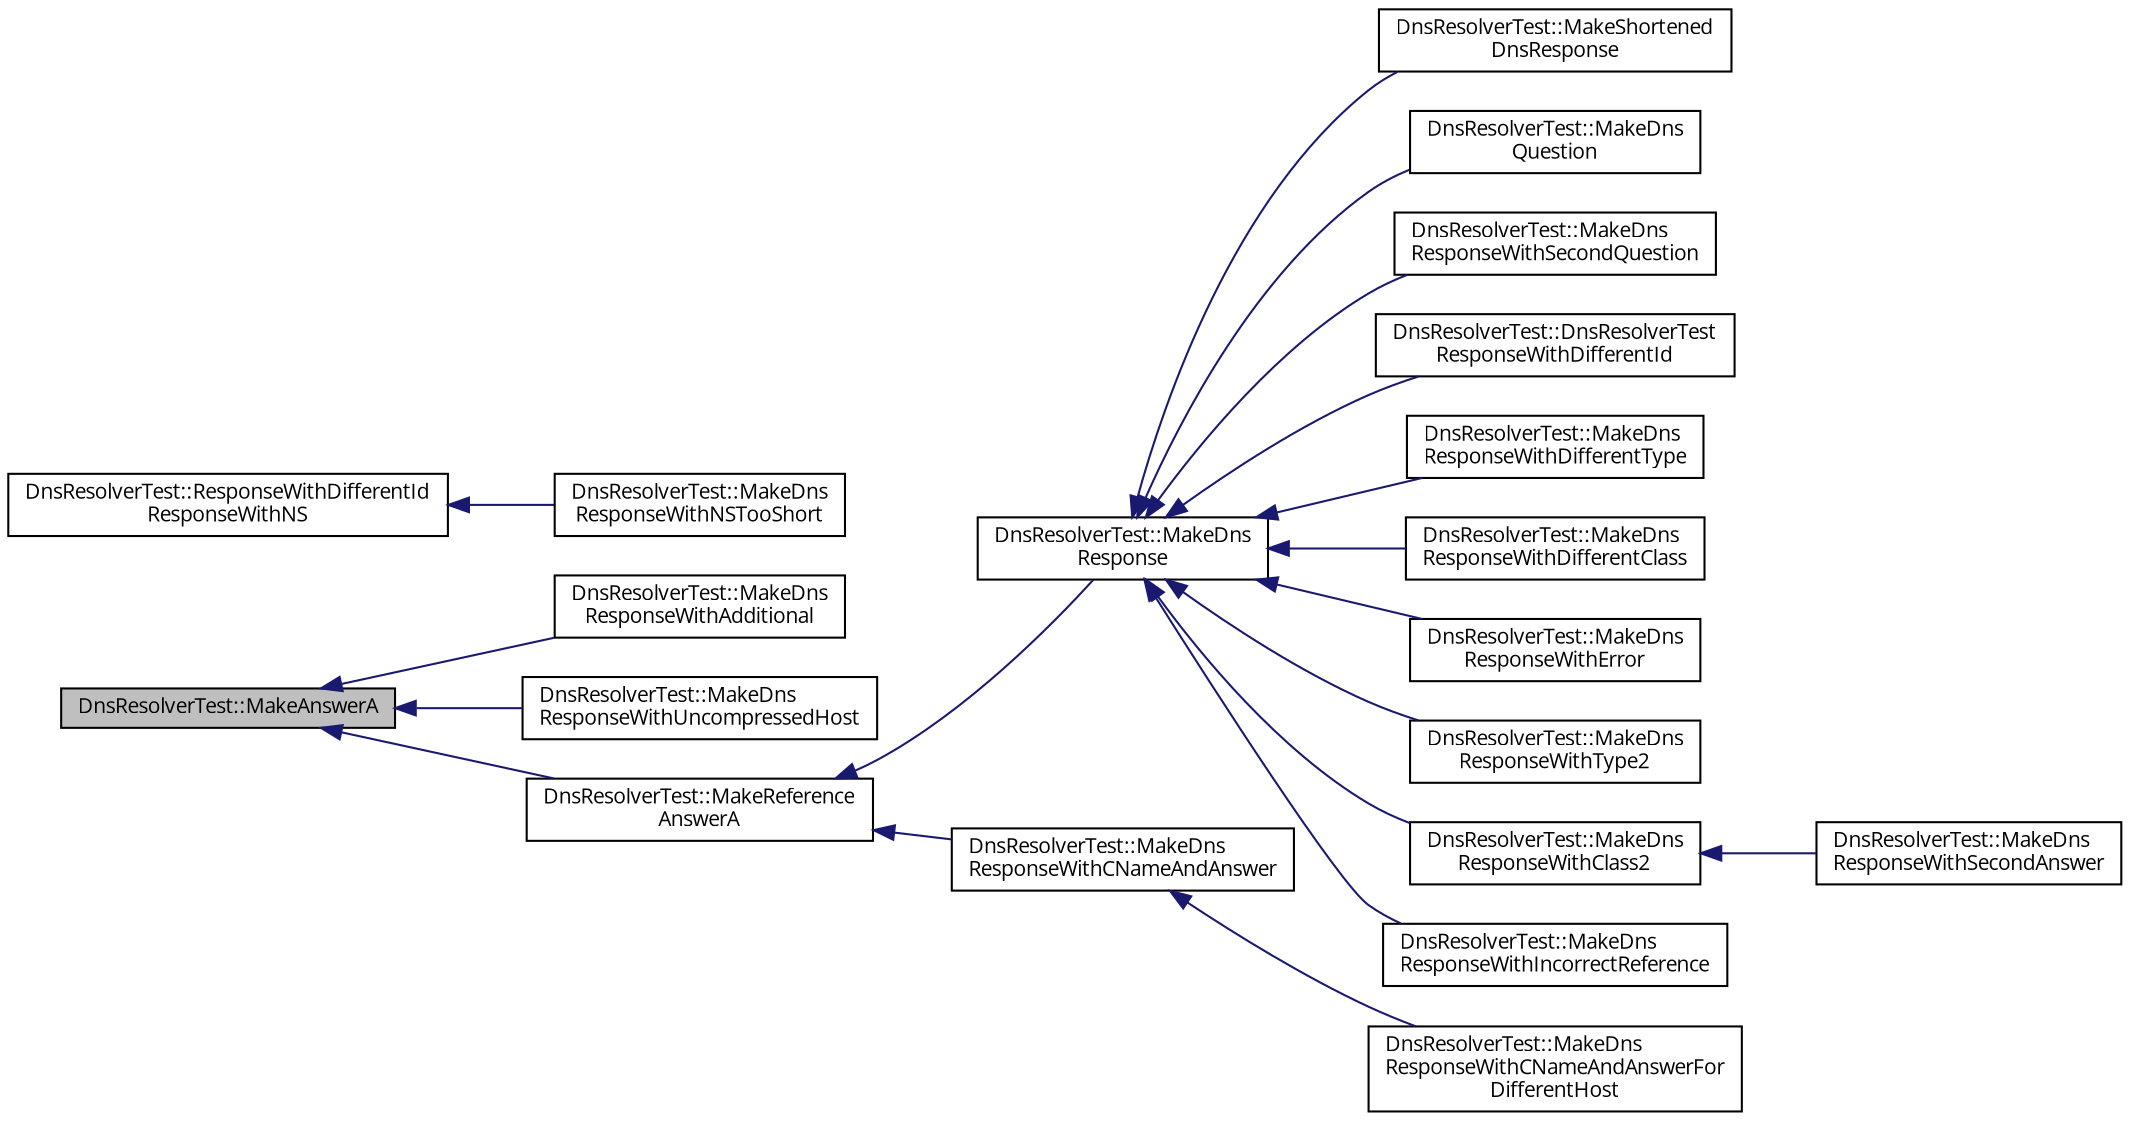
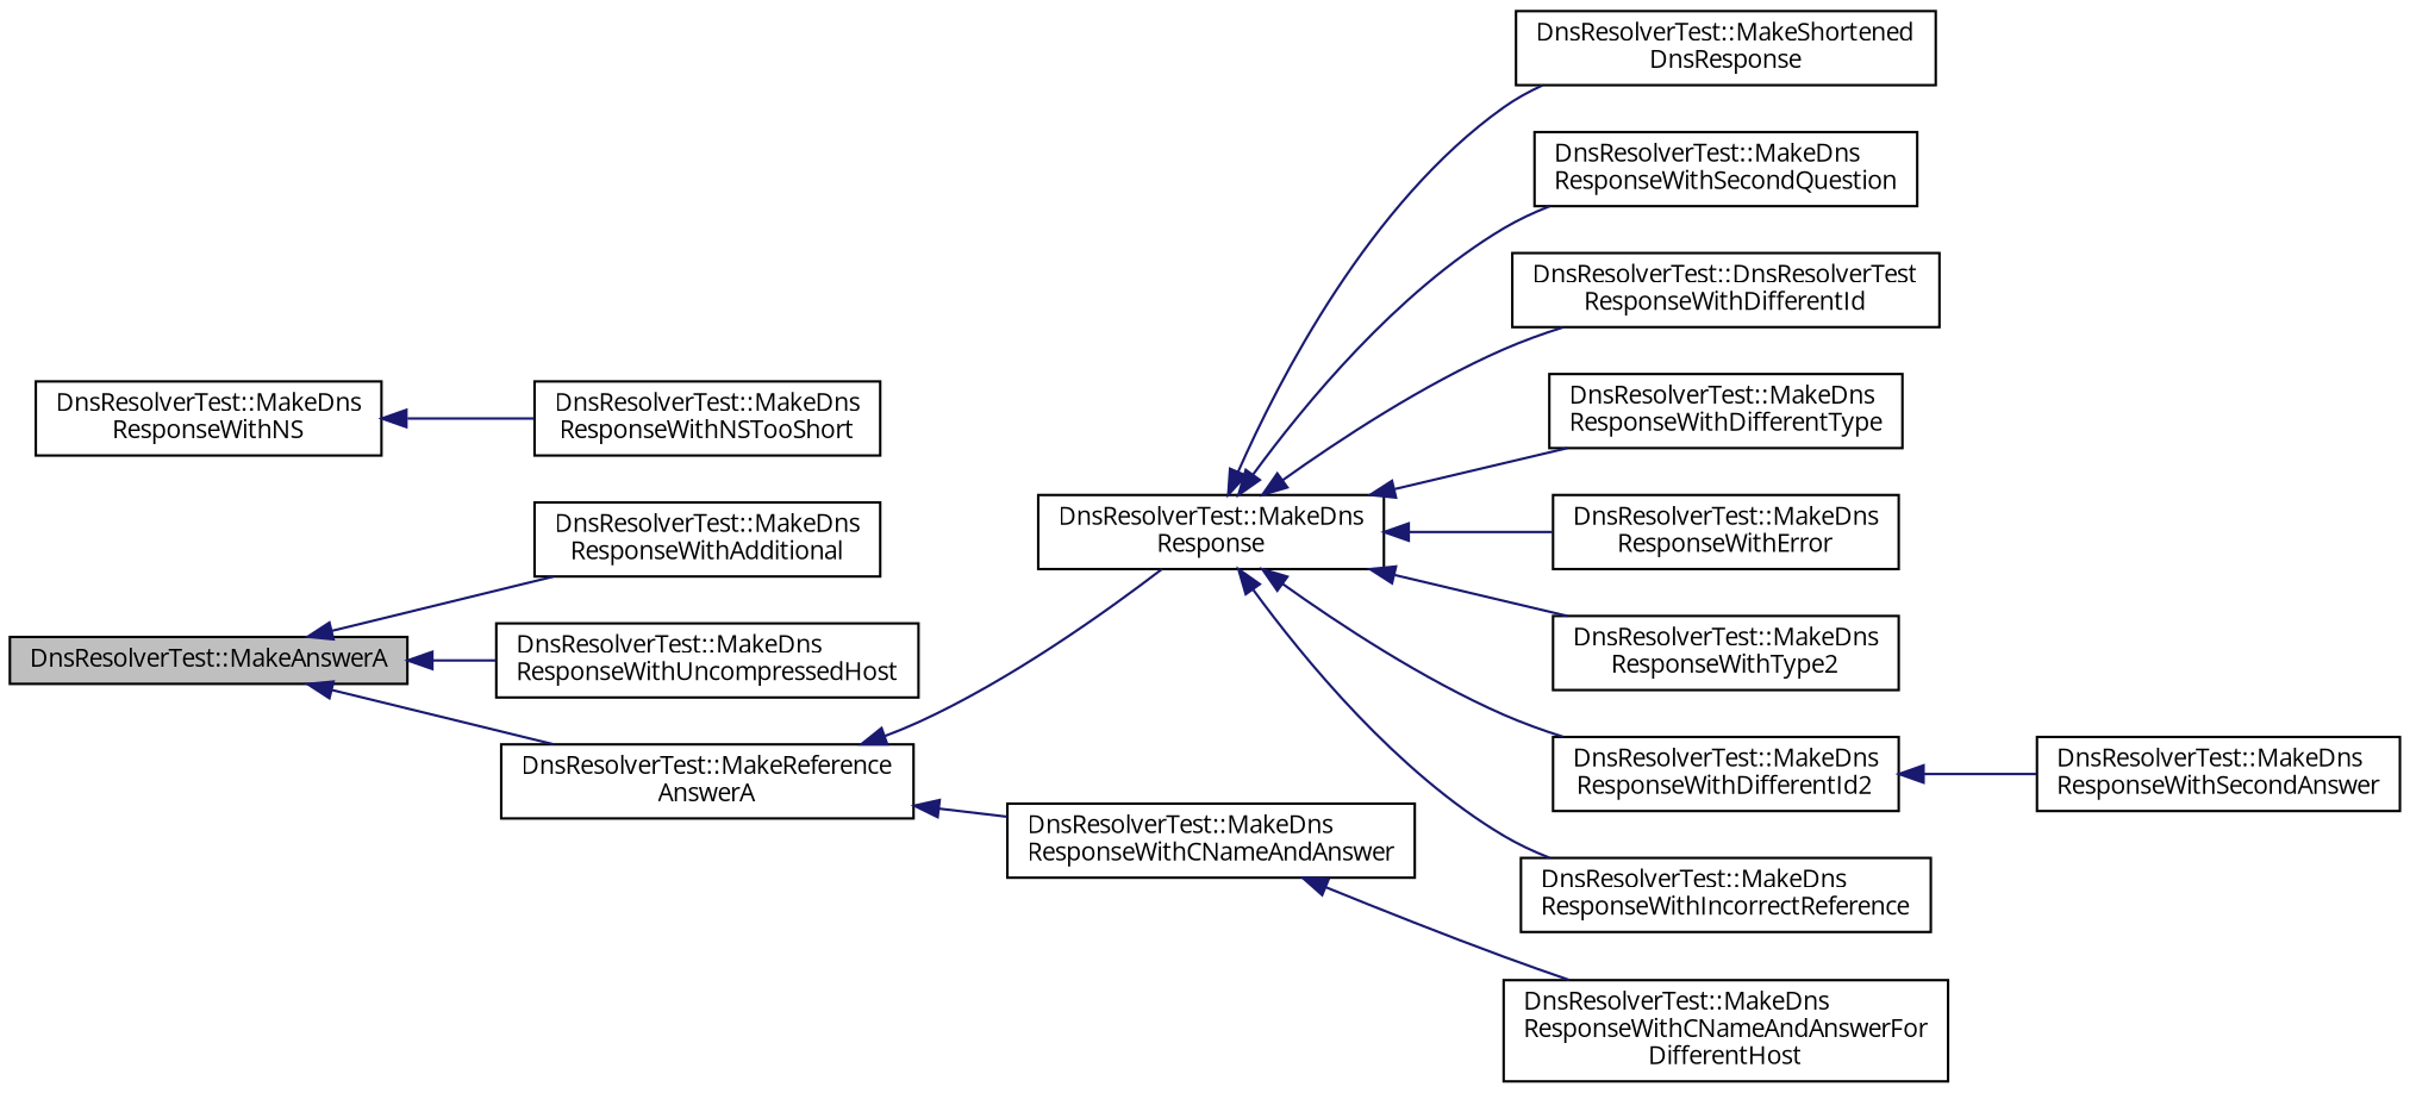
  digraph {
    fontname="Open Sans"
    rankdir=LR
    node [color=black fillcolor=white fontname="Open Sans" fontsize=10 shape=record style=filled]
    edge [color=midnightblue dir=back fontname="Open Sans" fontsize=10 labelfontname=Helvetica labelfontsize=10 style=solid]
    n1 [fillcolor=grey75 fontcolor=black height=0.2 label="DnsResolverTest::MakeAnswerA" width=0.4]
    n2 [height=0.2 label="DnsResolverTest::MakeDns\lResponseWithAdditional" width=0.4]
    n3 [height=0.2 label="DnsResolverTest::MakeDns\lResponseWithUncompressedHost" width=0.4]
    n4 [height=0.2 label="DnsResolverTest::MakeReference\lAnswerA" width=0.4]
    n5 [height=0.2 label="DnsResolverTest::MakeDns\lResponse" width=0.4]
    n6 [height=0.2 label="DnsResolverTest::MakeDns\lResponseWithCNameAndAnswer" width=0.4]
    n7 [height=0.2 label="DnsResolverTest::MakeShortened\lDnsResponse" width=0.4]
-   n8 [height=0.2 label="DnsResolverTest::MakeDns\lQuestion" width=0.4]
    n9 [height=0.2 label="DnsResolverTest::MakeDns\lResponseWithSecondQuestion" width=0.4]
    n10 [height=0.2 label="DnsResolverTest::DnsResolverTest\lResponseWithDifferentId" width=0.4]
    n11 [height=0.2 label="DnsResolverTest::MakeDns\lResponseWithDifferentType" width=0.4]
-   n12 [height=0.2 label="DnsResolverTest::MakeDns\lResponseWithDifferentClass" width=0.4]
    n13 [height=0.2 label="DnsResolverTest::MakeDns\lResponseWithError" width=0.4]
    n14 [height=0.2 label="DnsResolverTest::MakeDns\lResponseWithType2" width=0.4]
-   n15 [height=0.2 label="DnsResolverTest::MakeDns\lResponseWithClass2" width=0.4]
+   n15 [height=0.2 label="DnsResolverTest::MakeDns\lResponseWithDifferentId2" width=0.4]
    n16 [height=0.2 label="DnsResolverTest::MakeDns\lResponseWithIncorrectReference" width=0.4]
    n17 [height=0.2 label="DnsResolverTest::MakeDns\lResponseWithCNameAndAnswerFor\lDifferentHost" width=0.4]
-   n18 [height=0.2 label="DnsResolverTest::ResponseWithDifferentId\lResponseWithNS" width=0.4]
+   n18 [height=0.2 label="DnsResolverTest::MakeDns\lResponseWithNS" width=0.4]
    n19 [height=0.2 label="DnsResolverTest::MakeDns\lResponseWithNSTooShort" width=0.4]
    n20 [height=0.2 label="DnsResolverTest::MakeDns\lResponseWithSecondAnswer" width=0.4]
    n1 -> n2
    n1 -> n3
    n1 -> n4
    n4 -> n5
    n4 -> n6
    n5 -> n7
-   n5 -> n8
    n5 -> n9
    n5 -> n10
    n5 -> n11
-   n5 -> n12
    n5 -> n13
    n5 -> n14
    n5 -> n15
    n5 -> n16
    n6 -> n17
    n15 -> n20
    n18 -> n19
  }
